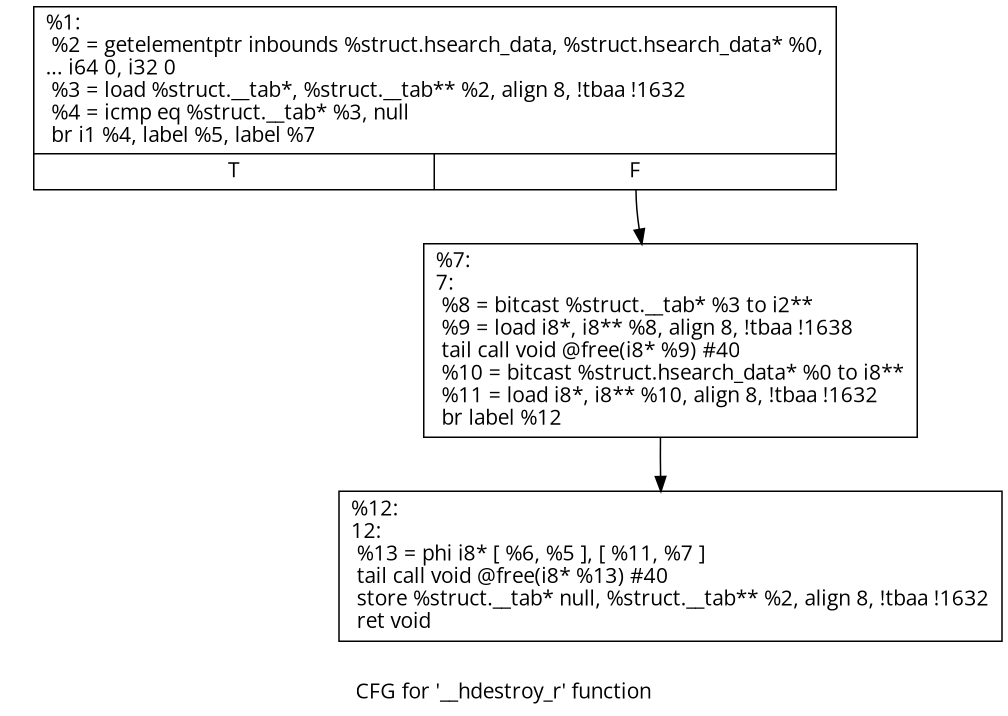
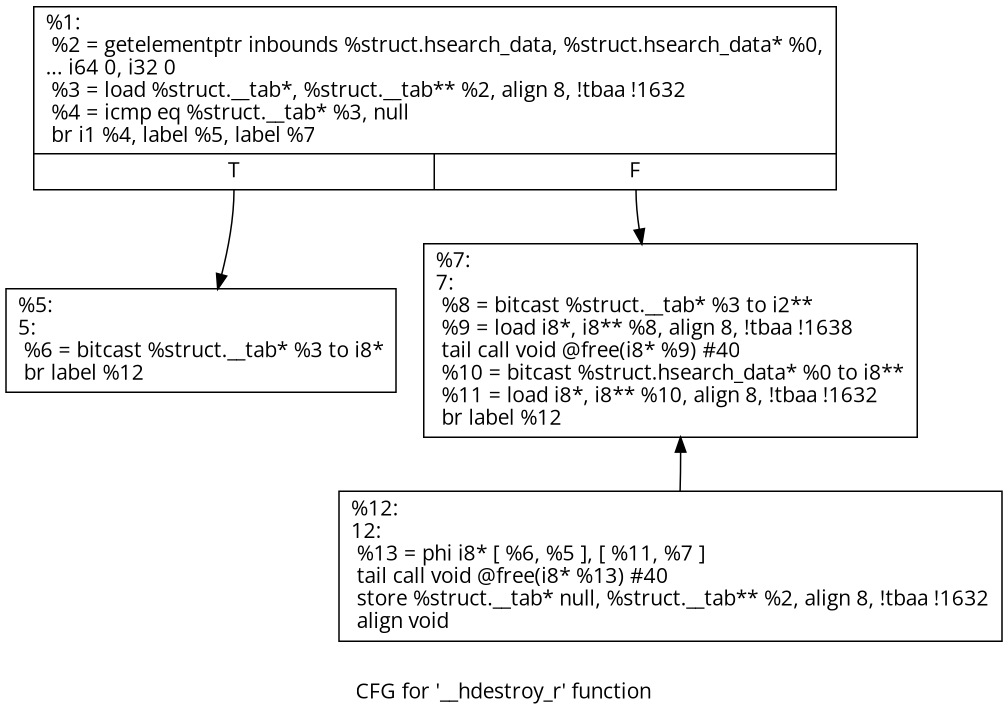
  digraph {
    fontname="Open Sans"
    label="CFG for '__hdestroy_r' function"
    node [fontname="Open Sans" shape=record]
    edge [fontname="Open Sans"]
    n1 [label="{%1:\l  %2 = getelementptr inbounds %struct.hsearch_data, %struct.hsearch_data* %0,\l... i64 0, i32 0\l  %3 = load %struct.__tab*, %struct.__tab** %2, align 8, !tbaa !1632\l  %4 = icmp eq %struct.__tab* %3, null\l  br i1 %4, label %5, label %7\l|{<s0>T|<s1>F}}"]
+   n2 [label="{%5:\l5:                                                \l  %6 = bitcast %struct.__tab* %3 to i8*\l  br label %12\l}"]
    n3 [label="{%7:\l7:                                                \l  %8 = bitcast %struct.__tab* %3 to i2**\l  %9 = load i8*, i8** %8, align 8, !tbaa !1638\l  tail call void @free(i8* %9) #40\l  %10 = bitcast %struct.hsearch_data* %0 to i8**\l  %11 = load i8*, i8** %10, align 8, !tbaa !1632\l  br label %12\l}"]
-   n4 [label="{%12:\l12:                                               \l  %13 = phi i8* [ %6, %5 ], [ %11, %7 ]\l  tail call void @free(i8* %13) #40\l  store %struct.__tab* null, %struct.__tab** %2, align 8, !tbaa !1632\l  ret void\l}"]
+   n4 [label="{%12:\l12:                                               \l  %13 = phi i8* [ %6, %5 ], [ %11, %7 ]\l  tail call void @free(i8* %13) #40\l  store %struct.__tab* null, %struct.__tab** %2, align 8, !tbaa !1632\l  align void\l}"]
+   n1 -> n2 [tailport=s0]
    n1 -> n3 [tailport=s1]
-   n3 -> n4
+   n4 -> n3
  }
